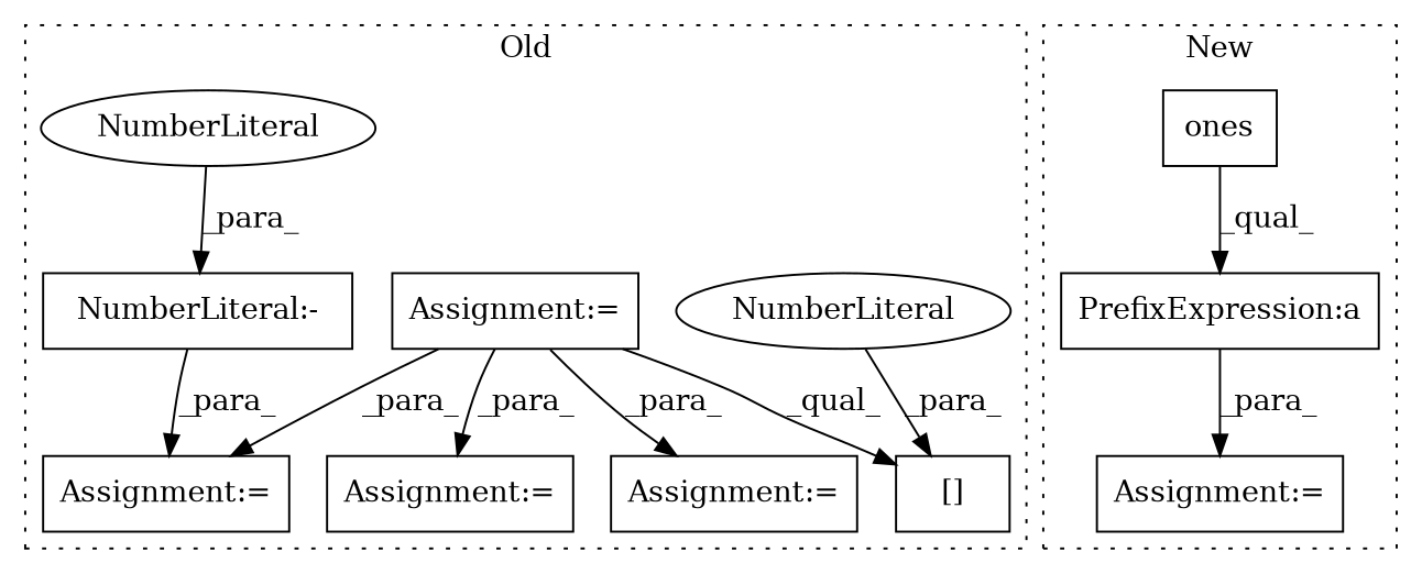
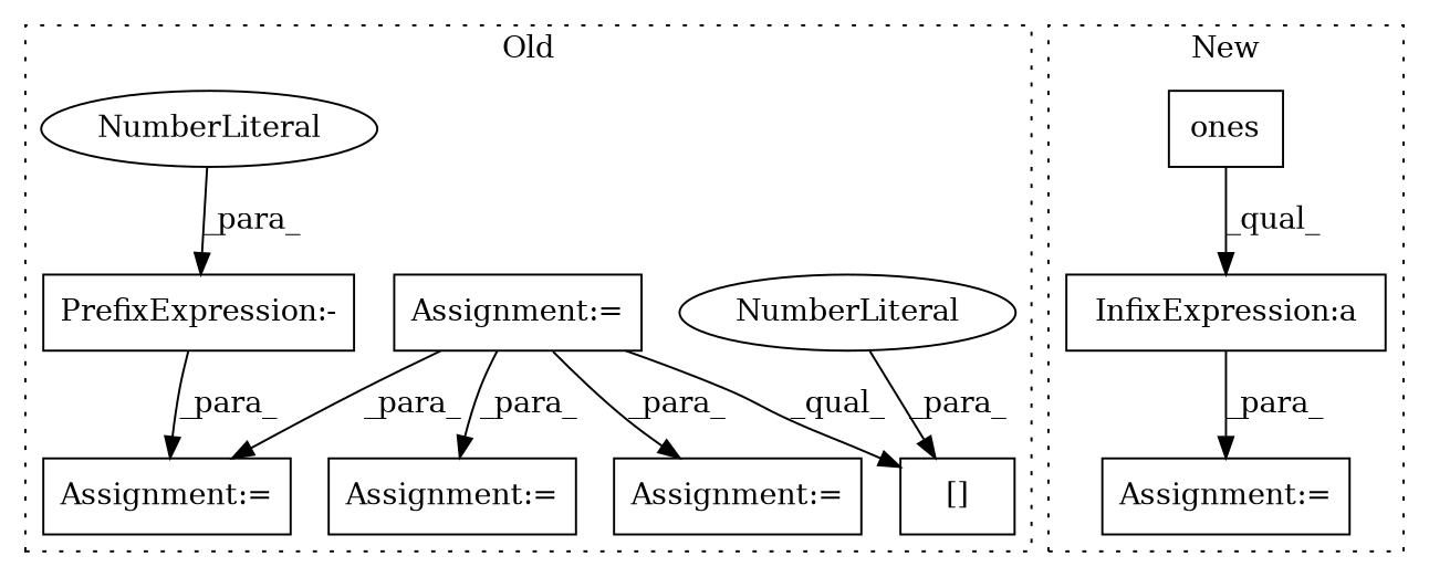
  digraph {
    node [a=7 l=1 shape=box]
    n1 [a=2 l="20,1" label="[]" s="127613,127634"]
    n2 [label="Assignment:=" s=127164]
    n3 [label="Assignment:=" s=127675]
    n4 [label="Assignment:=" s=127283]
    n5 [label="Assignment:=" s=127591]
    n6 [a=34 label=NumberLiteral s=127633 shape=ellipse]
-   n7 [a=38 label="NumberLiteral:-" s=127722]
+   n7 [a=38 label="PrefixExpression:-" s=127722]
    n8 [a=34 label=NumberLiteral s=127723 shape=ellipse]
    n9 [a=32 l="5,1" label=ones s="127692,127710"]
    n10 [label="Assignment:=" s=127684]
-   n11 [a=27 l=3 label="PrefixExpression:a" s=127711]
+   n11 [a=27 l=3 label="InfixExpression:a" s=127711]
    subgraph cluster_1 {
      label=Old
      style=dotted
      n1
      n2
      n3
      n4
      n5
      n6
      n7
      n8
    }
    subgraph cluster_2 {
      label=New
      style=dotted
      n9
      n10
      n11
    }
    n2 -> n1 [label=_qual_]
    n2 -> n3 [label=_para_]
    n2 -> n4 [label=_para_]
    n2 -> n5 [label=_para_]
    n6 -> n1 [label=_para_]
    n7 -> n3 [label=_para_]
    n8 -> n7 [label=_para_]
    n9 -> n11 [label=_qual_]
    n11 -> n10 [label=_para_]
  }
